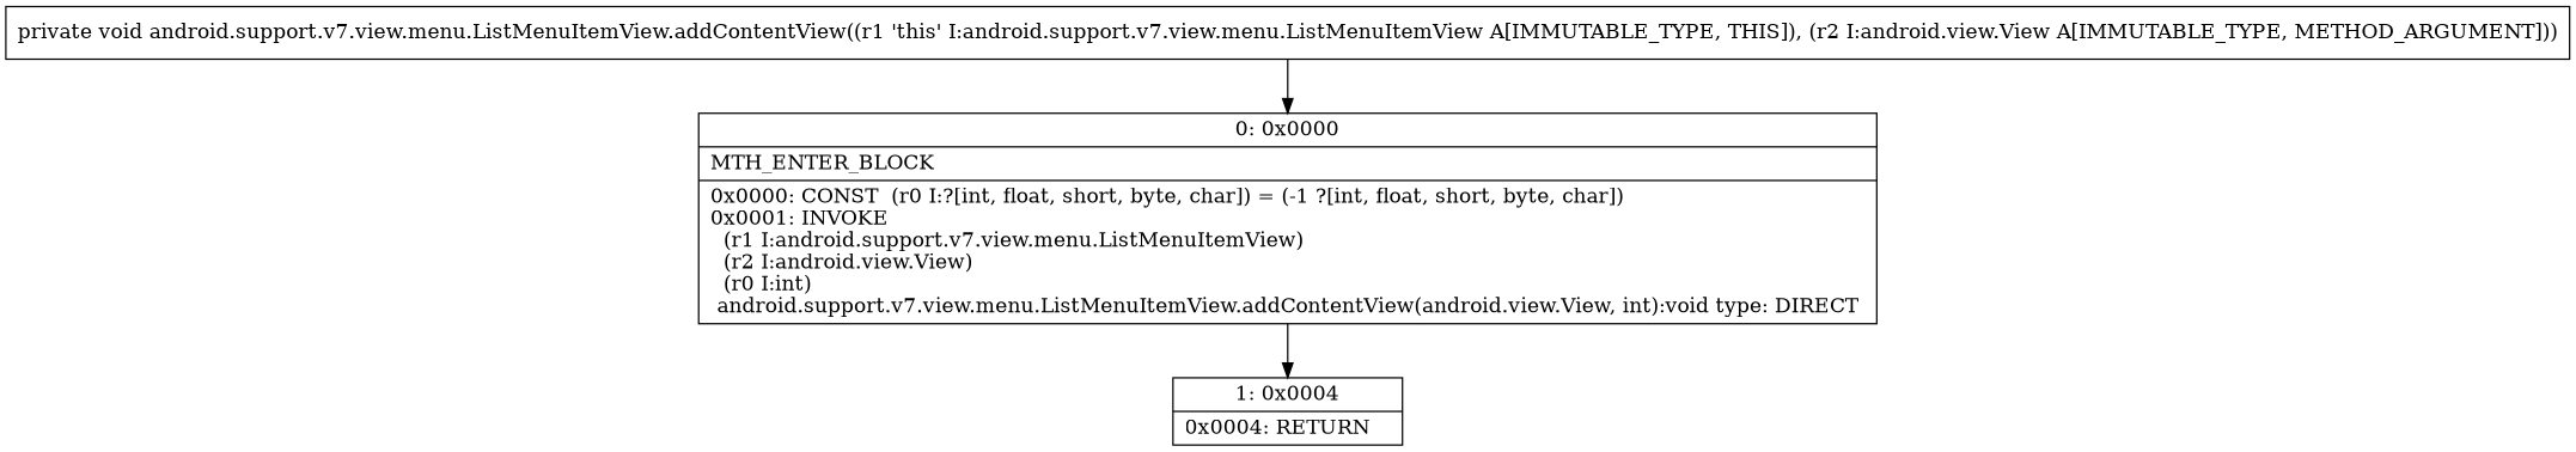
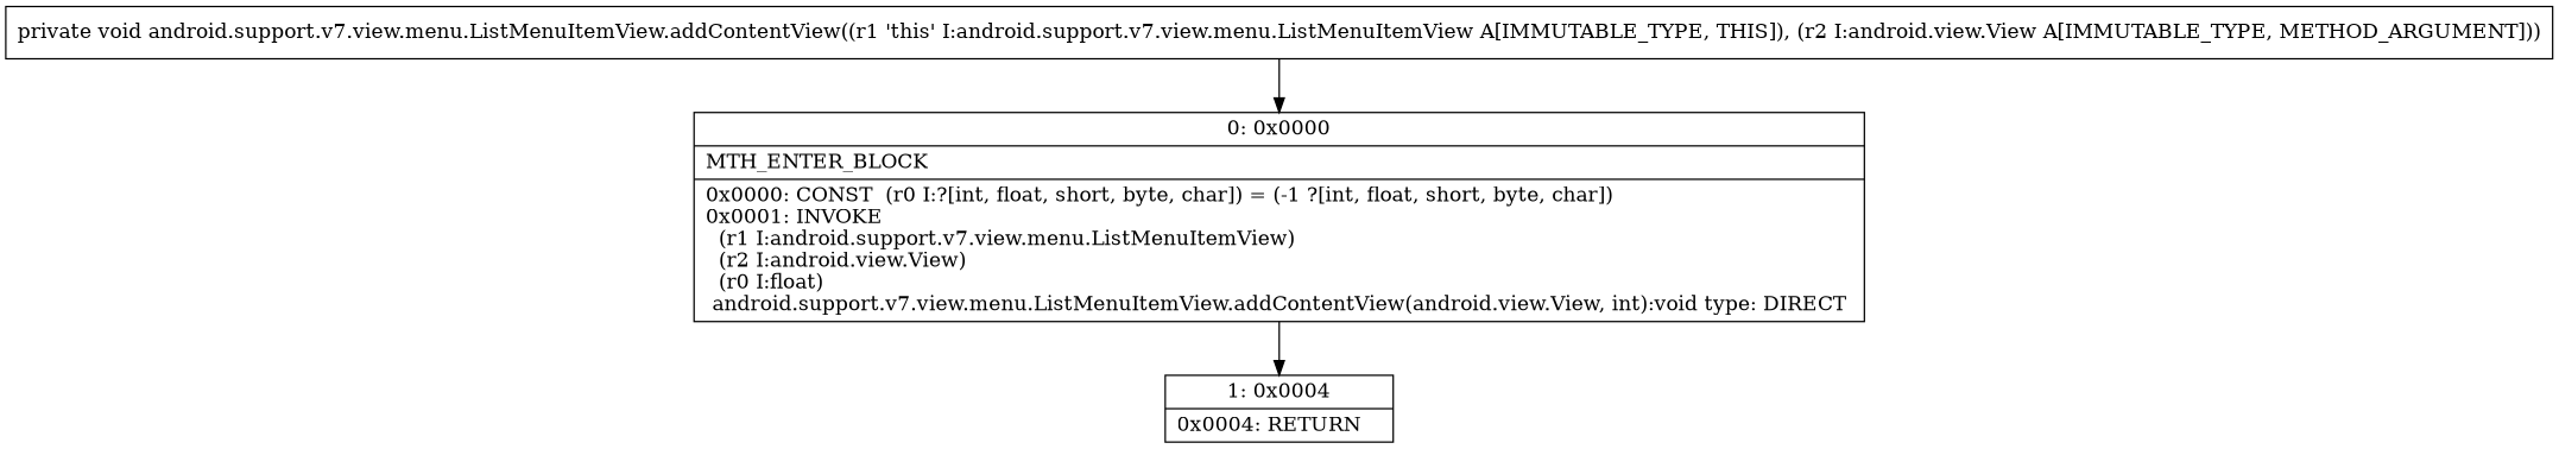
  digraph {
    node [shape=record]
-   n1 [label="{0\:\ 0x0000|MTH_ENTER_BLOCK\l|0x0000: CONST  (r0 I:?[int, float, short, byte, char]) = (\-1 ?[int, float, short, byte, char]) \l0x0001: INVOKE  \l  (r1 I:android.support.v7.view.menu.ListMenuItemView)\l  (r2 I:android.view.View)\l  (r0 I:int)\l android.support.v7.view.menu.ListMenuItemView.addContentView(android.view.View, int):void type: DIRECT \l}"]
+   n1 [label="{0\:\ 0x0000|MTH_ENTER_BLOCK\l|0x0000: CONST  (r0 I:?[int, float, short, byte, char]) = (\-1 ?[int, float, short, byte, char]) \l0x0001: INVOKE  \l  (r1 I:android.support.v7.view.menu.ListMenuItemView)\l  (r2 I:android.view.View)\l  (r0 I:float)\l android.support.v7.view.menu.ListMenuItemView.addContentView(android.view.View, int):void type: DIRECT \l}"]
    n2 [label="{1\:\ 0x0004|0x0004: RETURN   \l}"]
    n3 [label="{private void android.support.v7.view.menu.ListMenuItemView.addContentView((r1 'this' I:android.support.v7.view.menu.ListMenuItemView A[IMMUTABLE_TYPE, THIS]), (r2 I:android.view.View A[IMMUTABLE_TYPE, METHOD_ARGUMENT])) }"]
    n1 -> n2
    n3 -> n1
  }
